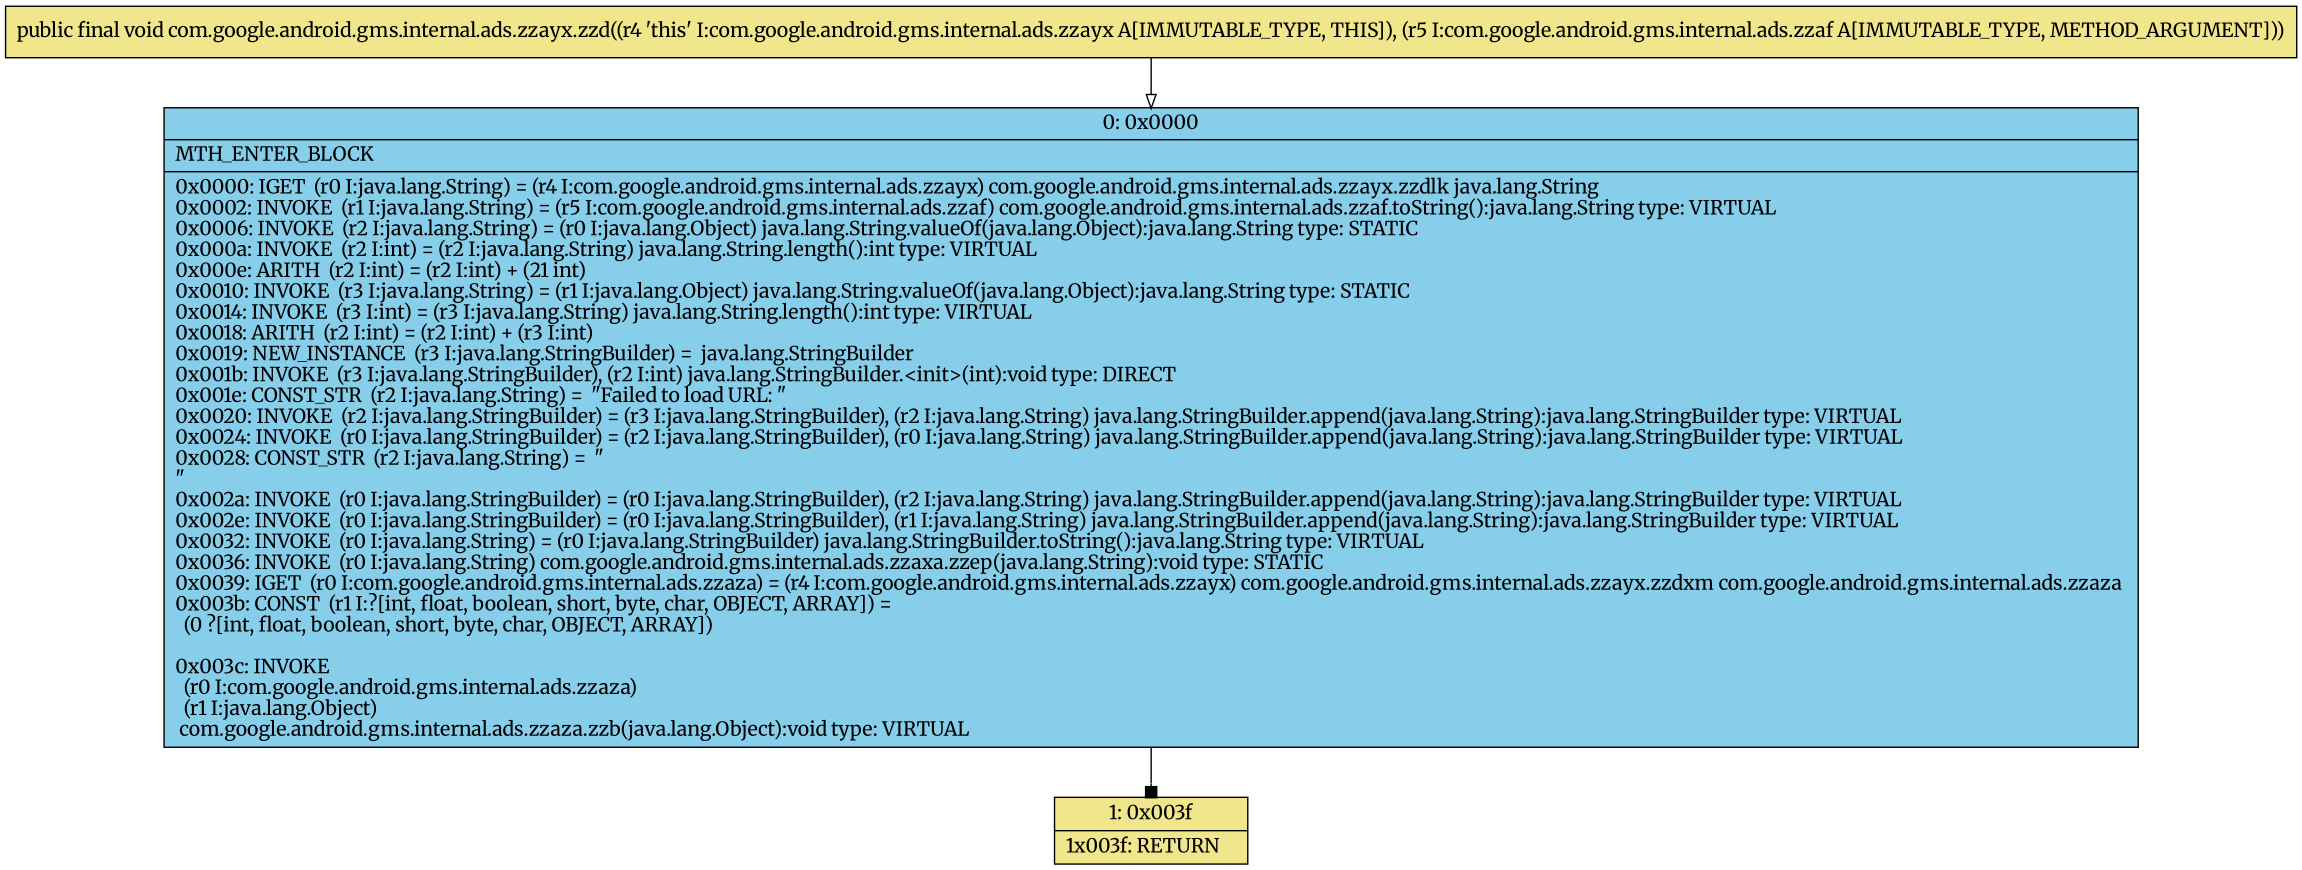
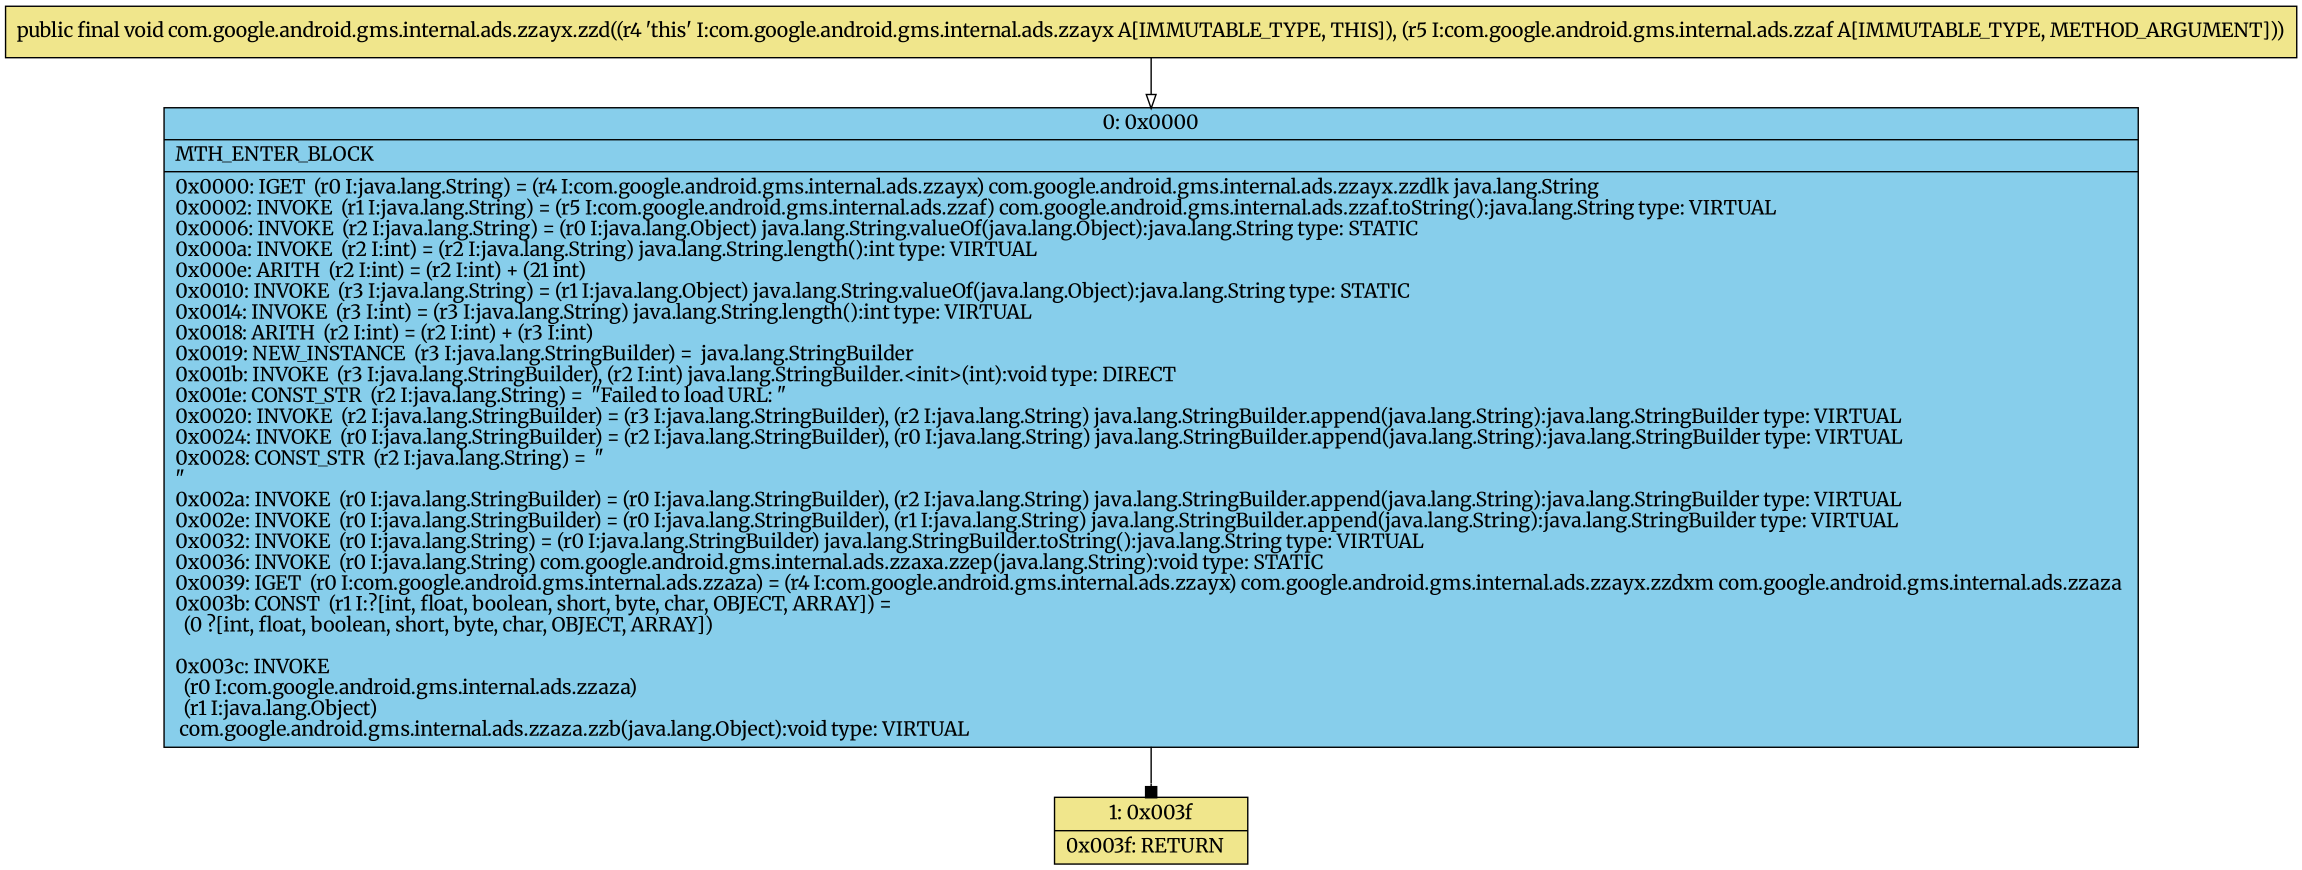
  digraph {
    fontname=Merriweather
    node [shape=record style=filled fillcolor=khaki fontname=Merriweather]
    edge [style=solid fontname=Merriweather]
    n1 [label="{0\:\ 0x0000|MTH_ENTER_BLOCK\l|0x0000: IGET  (r0 I:java.lang.String) = (r4 I:com.google.android.gms.internal.ads.zzayx) com.google.android.gms.internal.ads.zzayx.zzdlk java.lang.String \l0x0002: INVOKE  (r1 I:java.lang.String) = (r5 I:com.google.android.gms.internal.ads.zzaf) com.google.android.gms.internal.ads.zzaf.toString():java.lang.String type: VIRTUAL \l0x0006: INVOKE  (r2 I:java.lang.String) = (r0 I:java.lang.Object) java.lang.String.valueOf(java.lang.Object):java.lang.String type: STATIC \l0x000a: INVOKE  (r2 I:int) = (r2 I:java.lang.String) java.lang.String.length():int type: VIRTUAL \l0x000e: ARITH  (r2 I:int) = (r2 I:int) + (21 int) \l0x0010: INVOKE  (r3 I:java.lang.String) = (r1 I:java.lang.Object) java.lang.String.valueOf(java.lang.Object):java.lang.String type: STATIC \l0x0014: INVOKE  (r3 I:int) = (r3 I:java.lang.String) java.lang.String.length():int type: VIRTUAL \l0x0018: ARITH  (r2 I:int) = (r2 I:int) + (r3 I:int) \l0x0019: NEW_INSTANCE  (r3 I:java.lang.StringBuilder) =  java.lang.StringBuilder \l0x001b: INVOKE  (r3 I:java.lang.StringBuilder), (r2 I:int) java.lang.StringBuilder.\<init\>(int):void type: DIRECT \l0x001e: CONST_STR  (r2 I:java.lang.String) =  \"Failed to load URL: \" \l0x0020: INVOKE  (r2 I:java.lang.StringBuilder) = (r3 I:java.lang.StringBuilder), (r2 I:java.lang.String) java.lang.StringBuilder.append(java.lang.String):java.lang.StringBuilder type: VIRTUAL \l0x0024: INVOKE  (r0 I:java.lang.StringBuilder) = (r2 I:java.lang.StringBuilder), (r0 I:java.lang.String) java.lang.StringBuilder.append(java.lang.String):java.lang.StringBuilder type: VIRTUAL \l0x0028: CONST_STR  (r2 I:java.lang.String) =  \"\l\" \l0x002a: INVOKE  (r0 I:java.lang.StringBuilder) = (r0 I:java.lang.StringBuilder), (r2 I:java.lang.String) java.lang.StringBuilder.append(java.lang.String):java.lang.StringBuilder type: VIRTUAL \l0x002e: INVOKE  (r0 I:java.lang.StringBuilder) = (r0 I:java.lang.StringBuilder), (r1 I:java.lang.String) java.lang.StringBuilder.append(java.lang.String):java.lang.StringBuilder type: VIRTUAL \l0x0032: INVOKE  (r0 I:java.lang.String) = (r0 I:java.lang.StringBuilder) java.lang.StringBuilder.toString():java.lang.String type: VIRTUAL \l0x0036: INVOKE  (r0 I:java.lang.String) com.google.android.gms.internal.ads.zzaxa.zzep(java.lang.String):void type: STATIC \l0x0039: IGET  (r0 I:com.google.android.gms.internal.ads.zzaza) = (r4 I:com.google.android.gms.internal.ads.zzayx) com.google.android.gms.internal.ads.zzayx.zzdxm com.google.android.gms.internal.ads.zzaza \l0x003b: CONST  (r1 I:?[int, float, boolean, short, byte, char, OBJECT, ARRAY]) = \l  (0 ?[int, float, boolean, short, byte, char, OBJECT, ARRAY])\l \l0x003c: INVOKE  \l  (r0 I:com.google.android.gms.internal.ads.zzaza)\l  (r1 I:java.lang.Object)\l com.google.android.gms.internal.ads.zzaza.zzb(java.lang.Object):void type: VIRTUAL \l}" fillcolor=skyblue]
-   n2 [label="{1\:\ 0x003f|1x003f: RETURN   \l}"]
+   n2 [label="{1\:\ 0x003f|0x003f: RETURN   \l}"]
    n3 [label="{public final void com.google.android.gms.internal.ads.zzayx.zzd((r4 'this' I:com.google.android.gms.internal.ads.zzayx A[IMMUTABLE_TYPE, THIS]), (r5 I:com.google.android.gms.internal.ads.zzaf A[IMMUTABLE_TYPE, METHOD_ARGUMENT])) }"]
    n1 -> n2 [arrowhead=box]
    n3 -> n1 [arrowhead=onormal]
  }
